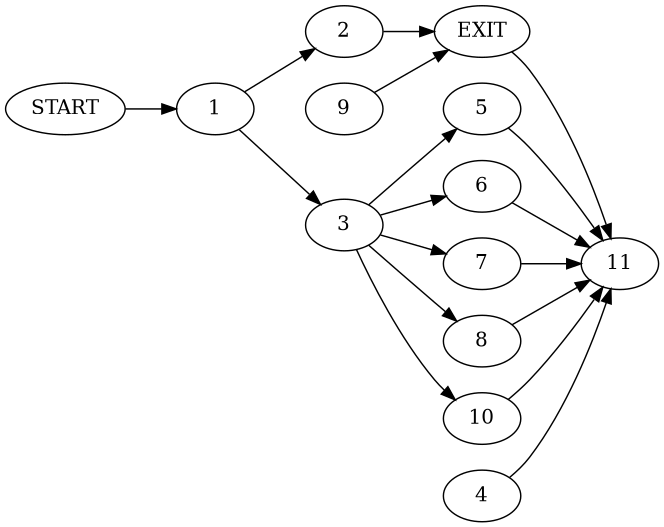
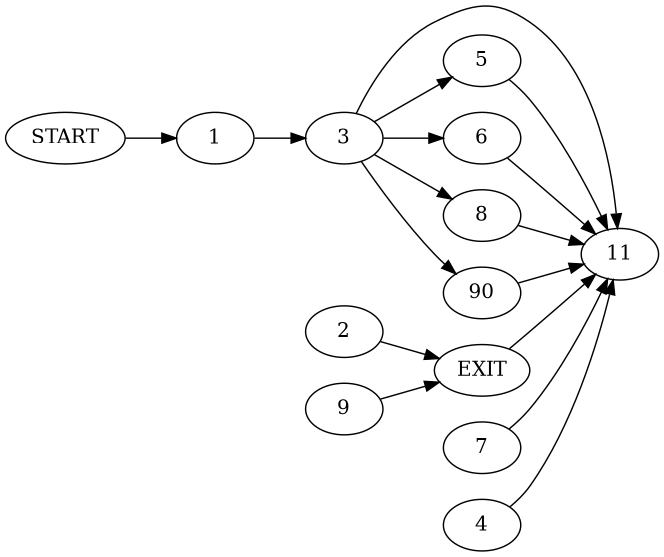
  digraph {
    rankdir=LR
    n1 [label=START]
    1
    2
    3
    n5 [label=EXIT]
    11
    5
    6
    7
    8
-   10
+   10 [label=90]
    4
    9
    n1 -> 1
-   1 -> 2
    1 -> 3
    2 -> n5
    3 -> 5
    3 -> 6
-   3 -> 7
+   3 -> 11
    3 -> 8
    3 -> 10
    n5 -> 11
    5 -> 11
    6 -> 11
    7 -> 11
    8 -> 11
    10 -> 11
    4 -> 11
    9 -> n5
  }
